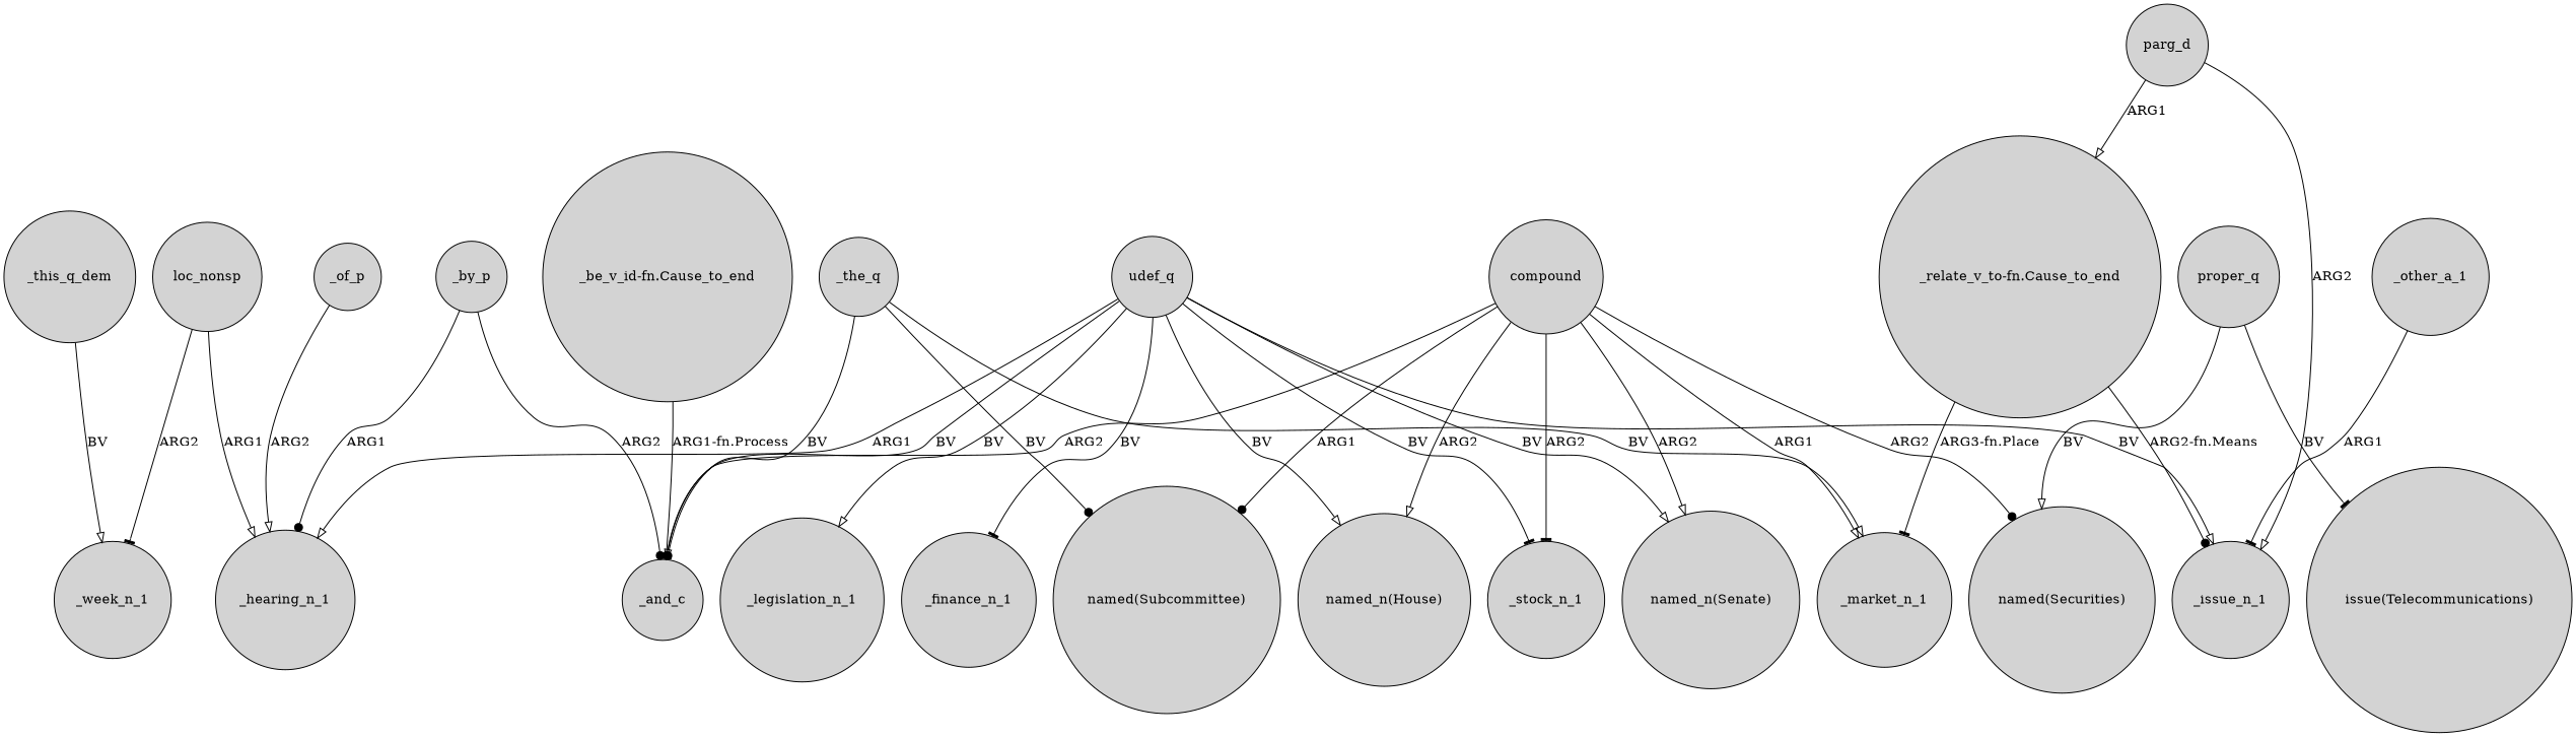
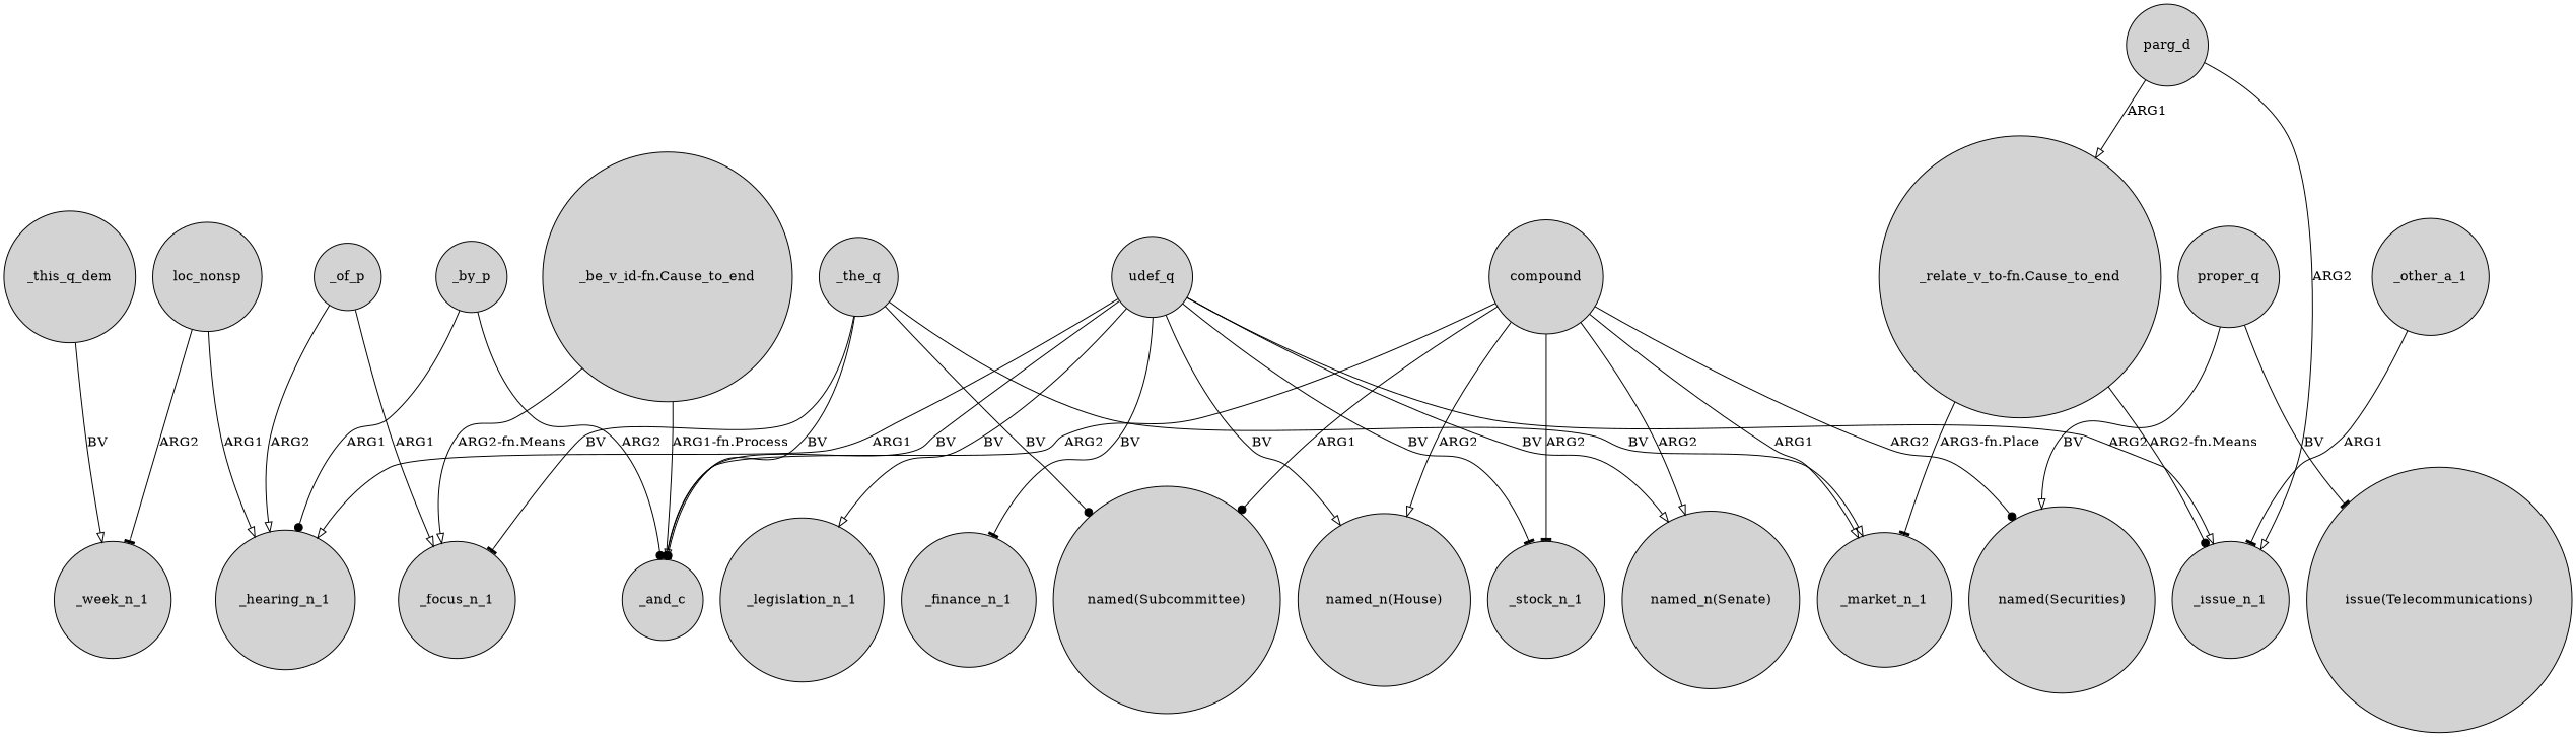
  digraph {
    node [shape=circle style=filled]
    edge [arrowhead=onormal]
    _of_p
    _hearing_n_1
+   _focus_n_1
    udef_q
    _finance_n_1
    _and_c
    "named_n(Senate)"
    "named_n(House)"
    _legislation_n_1
    _stock_n_1
    _issue_n_1
    proper_q
    "named(Securities)"
    n14 [label="issue(Telecommunications)"]
    _the_q
    _market_n_1
    "named(Subcommittee)"
    "_relate_v_to-fn.Cause_to_end"
    loc_nonsp
    _week_n_1
    compound
    _by_p
    parg_d
    "_be_v_id-fn.Cause_to_end"
    _other_a_1
    _this_q_dem
    _of_p -> _hearing_n_1 [label=ARG2]
+   _of_p -> _focus_n_1 [label=ARG1]
    udef_q -> _hearing_n_1 [label=ARG1]
    udef_q -> _finance_n_1 [arrowhead=tee label=BV]
    udef_q -> _and_c [label=BV]
    udef_q -> "named_n(Senate)" [label=BV]
    udef_q -> "named_n(House)" [label=BV]
    udef_q -> _legislation_n_1 [label=BV]
    udef_q -> _stock_n_1 [arrowhead=tee label=BV]
-   udef_q -> _issue_n_1 [label=BV]
+   udef_q -> _issue_n_1 [label=ARG2]
    proper_q -> "named(Securities)" [label=BV]
    proper_q -> n14 [arrowhead=tee label=BV]
+   _the_q -> _focus_n_1 [arrowhead=tee label=BV]
    _the_q -> _and_c [arrowhead=dot label=BV]
    _the_q -> _market_n_1 [label=BV]
    _the_q -> "named(Subcommittee)" [arrowhead=dot label=BV]
    "_relate_v_to-fn.Cause_to_end" -> _issue_n_1 [arrowhead=dot label="ARG2-fn.Means"]
    "_relate_v_to-fn.Cause_to_end" -> _market_n_1 [arrowhead=tee label="ARG3-fn.Place"]
    loc_nonsp -> _hearing_n_1 [label=ARG1]
    loc_nonsp -> _week_n_1 [arrowhead=tee label=ARG2]
    compound -> _and_c [arrowhead=dot label=ARG2]
    compound -> "named_n(Senate)" [label=ARG2]
    compound -> "named_n(House)" [label=ARG2]
    compound -> _stock_n_1 [arrowhead=tee label=ARG2]
    compound -> "named(Securities)" [arrowhead=dot label=ARG2]
    compound -> _market_n_1 [label=ARG1]
    compound -> "named(Subcommittee)" [arrowhead=dot label=ARG1]
    _by_p -> _hearing_n_1 [arrowhead=dot label=ARG1]
    _by_p -> _and_c [arrowhead=dot label=ARG2]
    parg_d -> _issue_n_1 [label=ARG2]
    parg_d -> "_relate_v_to-fn.Cause_to_end" [label=ARG1]
+   "_be_v_id-fn.Cause_to_end" -> _focus_n_1 [label="ARG2-fn.Means"]
    "_be_v_id-fn.Cause_to_end" -> _and_c [arrowhead=tee label="ARG1-fn.Process"]
    _other_a_1 -> _issue_n_1 [arrowhead=tee label=ARG1]
    _this_q_dem -> _week_n_1 [label=BV]
  }
